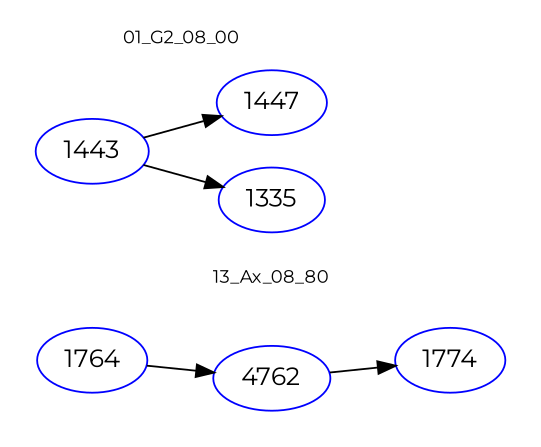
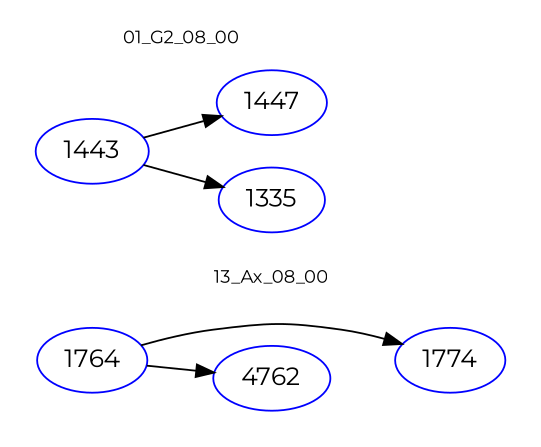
  digraph {
    fontname=Montserrat
    rankdir=LR
    node [color=blue fontname=Montserrat]
    edge [color=black fontname=Montserrat]
    n1 [label=1764]
    n2 [label=4762]
    n3 [label=1774]
    n4 [label=1443]
    n5 [label=1335]
    n6 [label=1447]
    subgraph cluster_1 {
      color=white
      fontsize=10
-     label="13_Ax_08_80"
+     label="13_Ax_08_00"
      n1
      n2
      n3
    }
    subgraph cluster_2 {
      color=white
      fontsize=10
      label="01_G2_08_00"
      n4
      n5
      n6
    }
    n1 -> n2
-   n2 -> n3
+   n1 -> n3
    n4 -> n5
    n4 -> n6
  }
